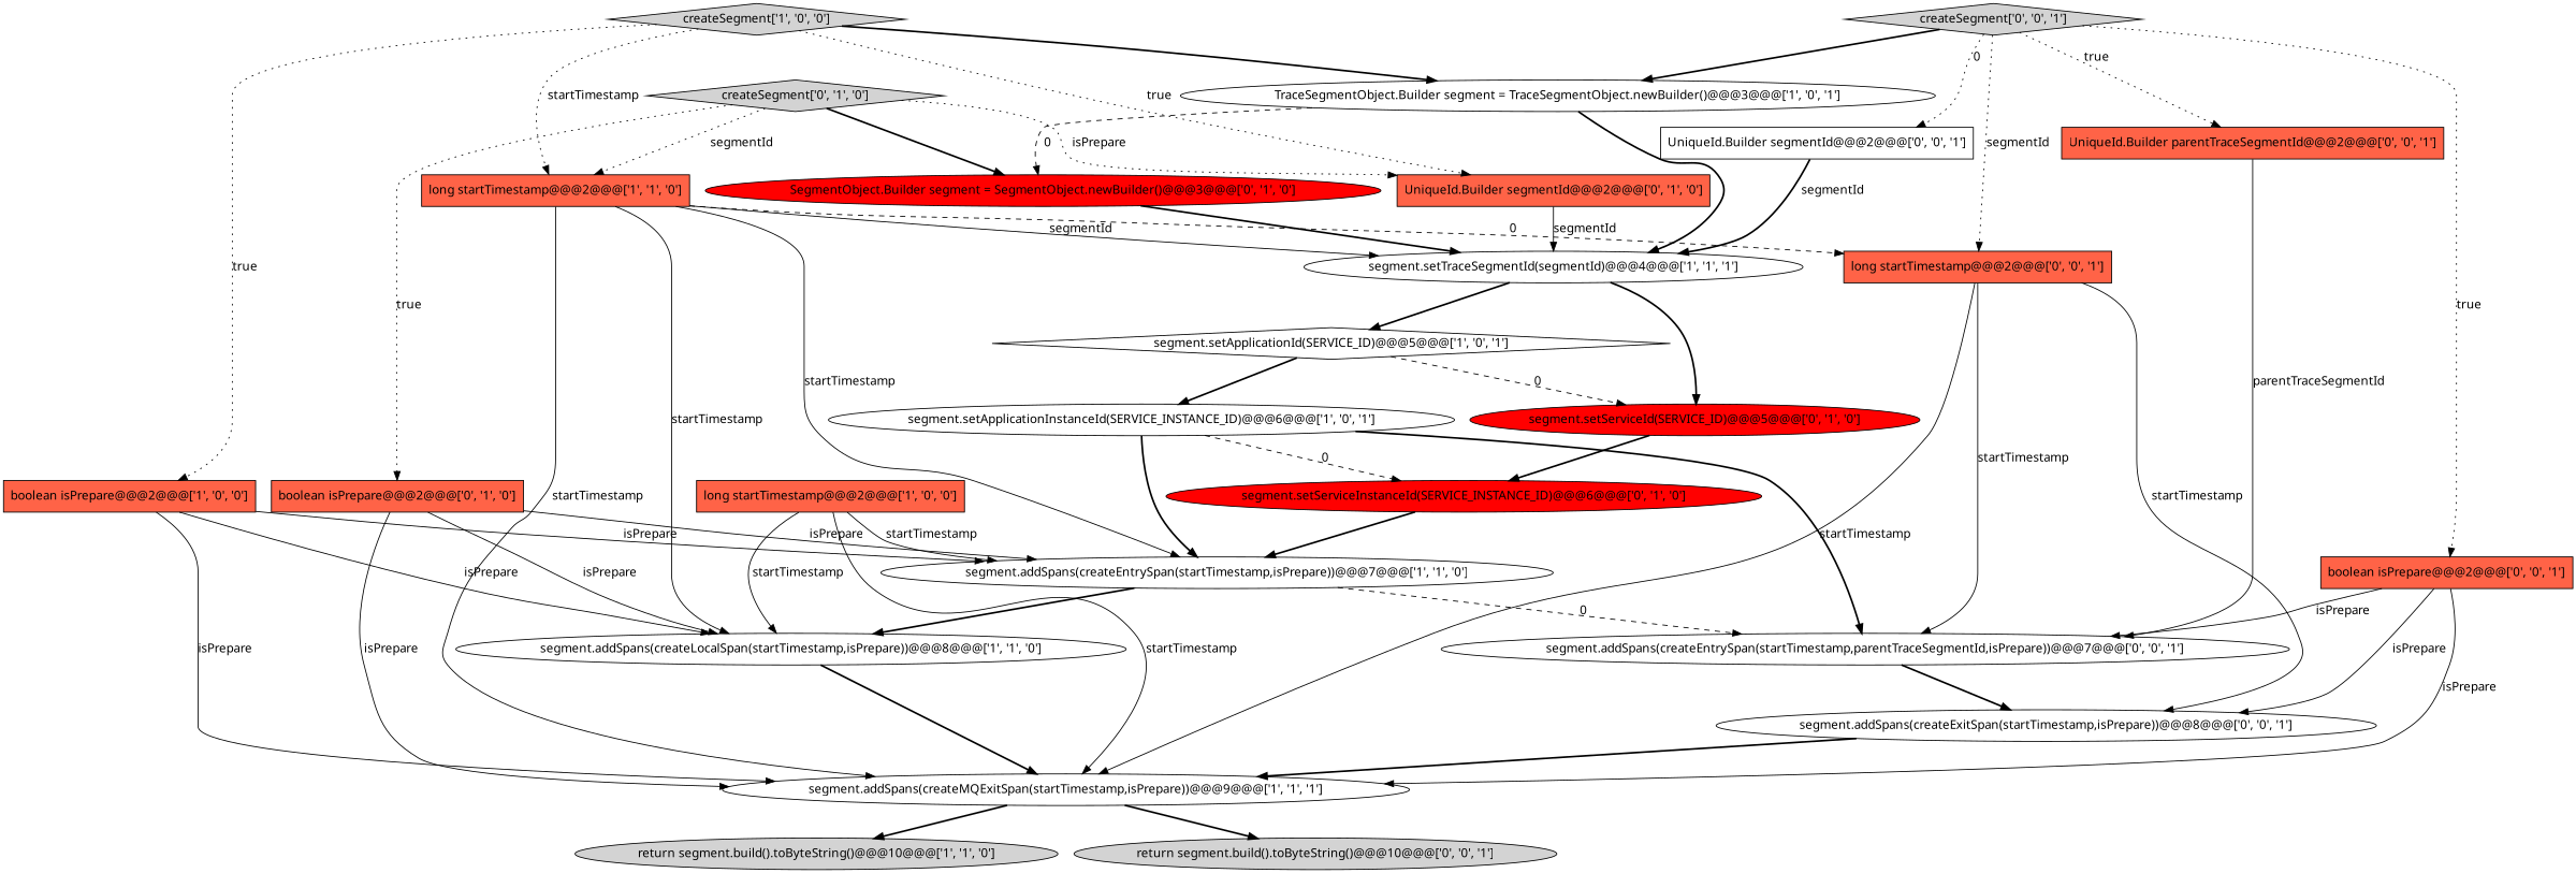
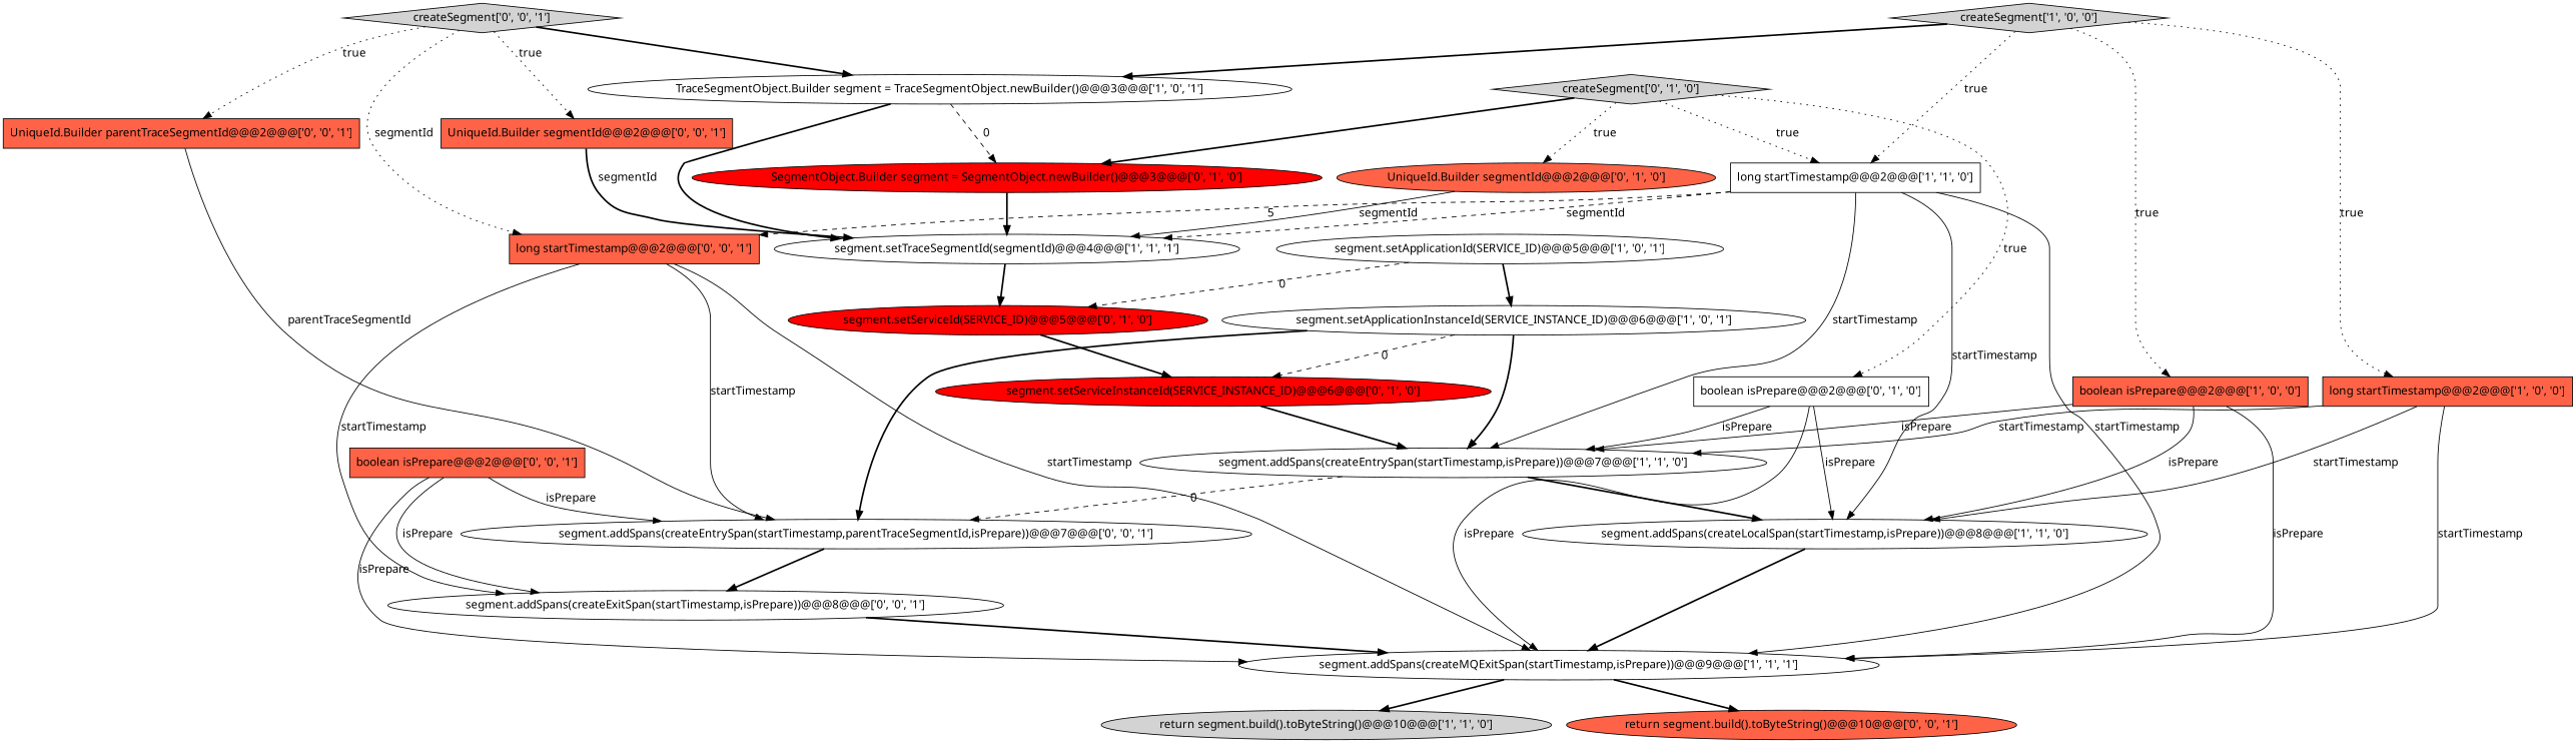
  digraph {
    fontname="Noto Sans"
    node [fillcolor=tomato fontname="Noto Sans" shape=ellipse style=filled]
    edge [fontname="Noto Sans" style=solid]
    n1 [label="long startTimestamp@@@2@@@['0', '0', '1']" shape=box]
    n2 [fillcolor=white label="segment.addSpans(createMQExitSpan(startTimestamp,isPrepare))@@@9@@@['1', '1', '1']"]
    n3 [fillcolor=white label="segment.addSpans(createEntrySpan(startTimestamp,parentTraceSegmentId,isPrepare))@@@7@@@['0', '0', '1']"]
    n4 [fillcolor=white label="segment.addSpans(createExitSpan(startTimestamp,isPrepare))@@@8@@@['0', '0', '1']"]
    n5 [fillcolor=lightgray label="return segment.build().toByteString()@@@10@@@['1', '1', '0']"]
-   n6 [fillcolor=lightgray label="return segment.build().toByteString()@@@10@@@['0', '0', '1']"]
+   n6 [label="return segment.build().toByteString()@@@10@@@['0', '0', '1']"]
    n7 [fillcolor=white label="TraceSegmentObject.Builder segment = TraceSegmentObject.newBuilder()@@@3@@@['1', '0', '1']"]
    n8 [fillcolor=red label="SegmentObject.Builder segment = SegmentObject.newBuilder()@@@3@@@['0', '1', '0']"]
    n9 [fillcolor=white label="segment.setTraceSegmentId(segmentId)@@@4@@@['1', '1', '1']"]
    n10 [fillcolor=red label="segment.setServiceId(SERVICE_ID)@@@5@@@['0', '1', '0']"]
-   n11 [fillcolor=white label="segment.setApplicationId(SERVICE_ID)@@@5@@@['1', '0', '1']" shape=diamond]
+   n11 [fillcolor=white label="segment.setApplicationId(SERVICE_ID)@@@5@@@['1', '0', '1']"]
    n12 [fillcolor=red label="segment.setServiceInstanceId(SERVICE_INSTANCE_ID)@@@6@@@['0', '1', '0']"]
    n13 [fillcolor=white label="segment.addSpans(createEntrySpan(startTimestamp,isPrepare))@@@7@@@['1', '1', '0']"]
    n14 [fillcolor=white label="segment.addSpans(createLocalSpan(startTimestamp,isPrepare))@@@8@@@['1', '1', '0']"]
    n15 [fillcolor=lightgray label="createSegment['0', '0', '1']" shape=diamond]
    n16 [label="boolean isPrepare@@@2@@@['0', '0', '1']" shape=box]
    n17 [label="UniqueId.Builder parentTraceSegmentId@@@2@@@['0', '0', '1']" shape=box]
-   n18 [fillcolor=white label="UniqueId.Builder segmentId@@@2@@@['0', '0', '1']" shape=box]
+   n18 [label="UniqueId.Builder segmentId@@@2@@@['0', '0', '1']" shape=box]
    n19 [fillcolor=lightgray label="createSegment['1', '0', '0']" shape=diamond]
-   n20 [label="long startTimestamp@@@2@@@['1', '1', '0']" shape=box]
+   n20 [fillcolor=white label="long startTimestamp@@@2@@@['1', '1', '0']" shape=box]
    n21 [label="boolean isPrepare@@@2@@@['1', '0', '0']" shape=box]
    n22 [label="long startTimestamp@@@2@@@['1', '0', '0']" shape=box]
-   n23 [label="UniqueId.Builder segmentId@@@2@@@['0', '1', '0']" shape=box]
-   n24 [label="boolean isPrepare@@@2@@@['0', '1', '0']" shape=box]
+   n23 [label="UniqueId.Builder segmentId@@@2@@@['0', '1', '0']"]
+   n24 [fillcolor=white label="boolean isPrepare@@@2@@@['0', '1', '0']" shape=box]
    n25 [fillcolor=white label="segment.setApplicationInstanceId(SERVICE_INSTANCE_ID)@@@6@@@['1', '0', '1']"]
    n26 [fillcolor=lightgray label="createSegment['0', '1', '0']" shape=diamond]
    n1 -> n2 [label=startTimestamp]
    n1 -> n3 [label=startTimestamp]
    n1 -> n4 [label=startTimestamp]
    n2 -> n5 [style=bold]
    n2 -> n6 [style=bold]
    n3 -> n4 [style=bold]
    n4 -> n2 [style=bold]
    n7 -> n8 [label=0 style=dashed]
    n7 -> n9 [style=bold]
    n8 -> n9 [style=bold]
    n9 -> n10 [style=bold]
-   n9 -> n11 [style=bold]
    n10 -> n12 [style=bold]
    n11 -> n10 [label=0 style=dashed]
    n11 -> n25 [style=bold]
    n12 -> n13 [style=bold]
    n13 -> n3 [label=0 style=dashed]
    n13 -> n14 [style=bold]
    n14 -> n2 [style=bold]
    n15 -> n1 [label=segmentId style=dotted]
    n15 -> n7 [style=bold]
-   n15 -> n16 [label=true style=dotted]
    n15 -> n17 [label=true style=dotted]
-   n15 -> n18 [label=0 style=dotted]
+   n15 -> n18 [label=true style=dotted]
    n16 -> n2 [label=isPrepare]
    n16 -> n3 [label=isPrepare]
    n16 -> n4 [label=isPrepare]
    n17 -> n3 [label=parentTraceSegmentId]
    n18 -> n9 [label=segmentId style=bold]
    n19 -> n7 [style=bold]
-   n19 -> n20 [label=startTimestamp style=dotted]
+   n19 -> n20 [label=true style=dotted]
    n19 -> n21 [label=true style=dotted]
-   n19 -> n23 [label=true style=dotted]
-   n20 -> n1 [label=0 style=dashed]
+   n19 -> n22 [label=true style=dotted]
+   n20 -> n1 [label=5 style=dashed]
    n20 -> n2 [label=startTimestamp]
-   n20 -> n9 [label=segmentId]
+   n20 -> n9 [label=segmentId style=dashed]
    n20 -> n13 [label=startTimestamp]
    n20 -> n14 [label=startTimestamp]
    n21 -> n2 [label=isPrepare]
    n21 -> n13 [label=isPrepare]
    n21 -> n14 [label=isPrepare]
    n22 -> n2 [label=startTimestamp]
    n22 -> n13 [label=startTimestamp]
    n22 -> n14 [label=startTimestamp]
    n23 -> n9 [label=segmentId]
    n24 -> n2 [label=isPrepare]
    n24 -> n13 [label=isPrepare]
    n24 -> n14 [label=isPrepare]
    n25 -> n3 [style=bold]
    n25 -> n12 [label=0 style=dashed]
    n25 -> n13 [style=bold]
    n26 -> n8 [style=bold]
-   n26 -> n20 [label=segmentId style=dotted]
-   n26 -> n23 [label=isPrepare style=dotted]
+   n26 -> n20 [label=true style=dotted]
+   n26 -> n23 [label=true style=dotted]
    n26 -> n24 [label=true style=dotted]
  }
